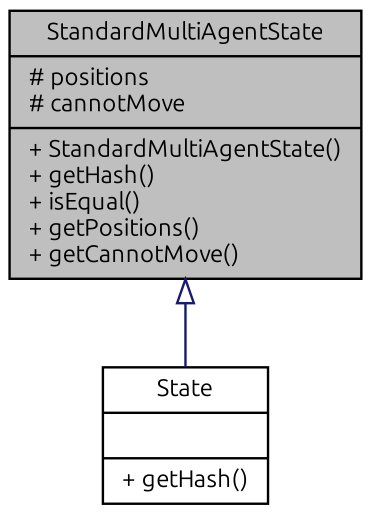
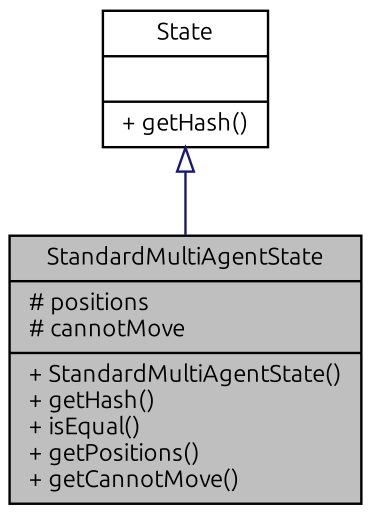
  digraph {
    fontname=Ubuntu
    node [color=black fontname=Ubuntu fontsize=10 shape=record style=filled]
    n1 [fillcolor=grey75 fontcolor=black height=0.2 label="{StandardMultiAgentState\n|# positions\l# cannotMove\l|+ StandardMultiAgentState()\l+ getHash()\l+ isEqual()\l+ getPositions()\l+ getCannotMove()\l}" width=0.4]
    n2 [fillcolor=white height=0.2 label="{State\n||+ getHash()\l}" width=0.4]
-   n1 -> n2 [arrowtail=onormal color=midnightblue dir=back fontname=Ubuntu fontsize=10 labelfontname=Helvetica labelfontsize=10 style=solid]
+   n2 -> n1 [arrowtail=onormal color=midnightblue dir=back fontname=Ubuntu fontsize=10 labelfontname=Helvetica labelfontsize=10 style=solid]
  }
